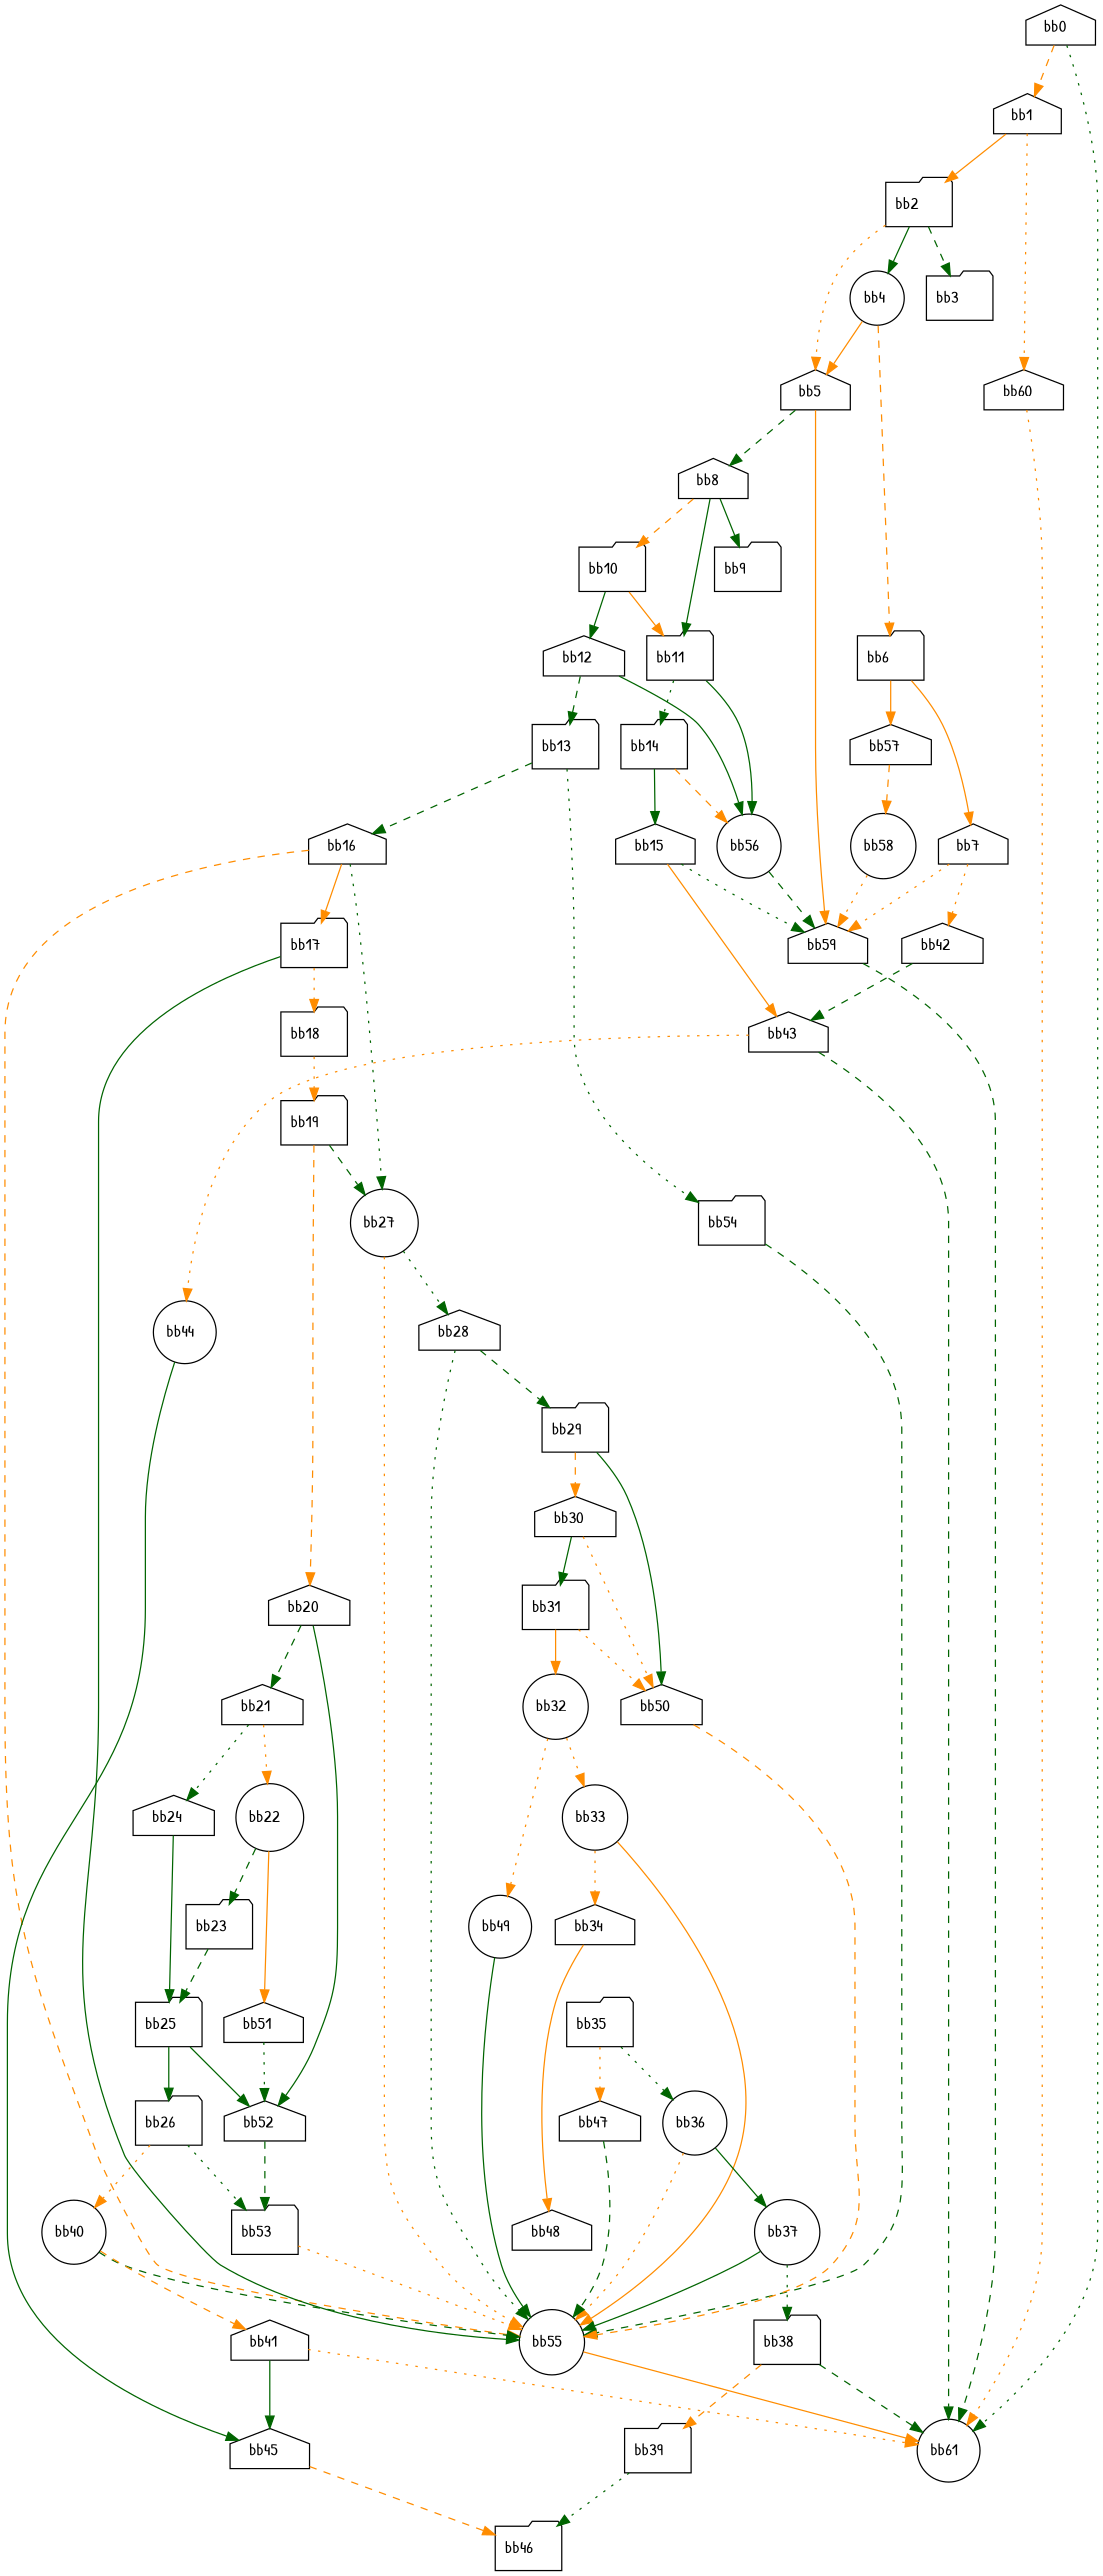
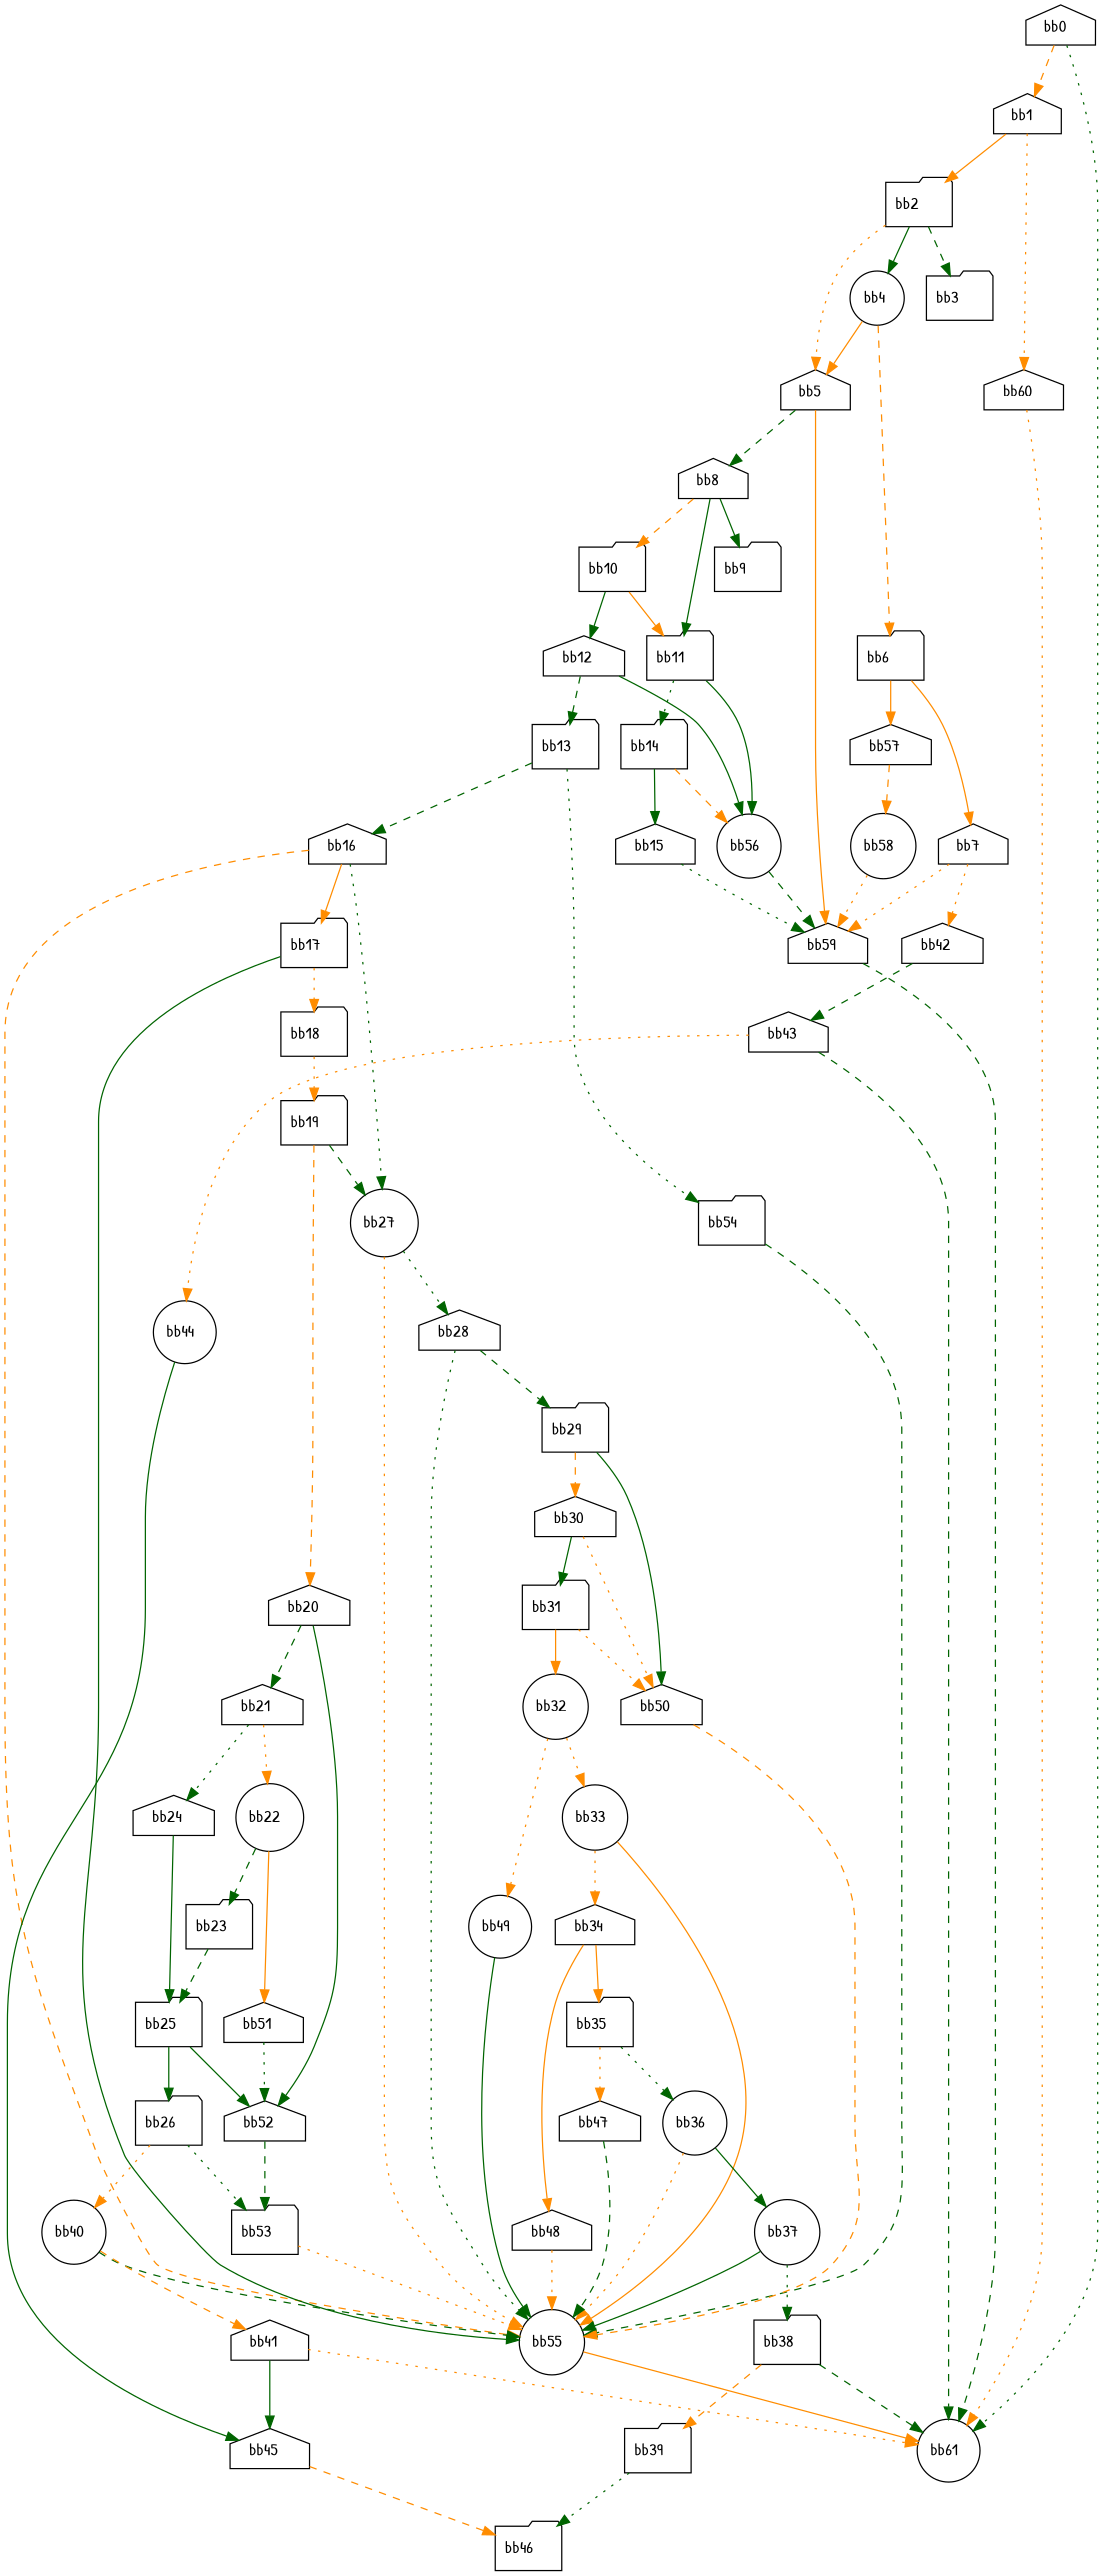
  digraph {
    fontname="Patrick Hand"
    node [fontname="Patrick Hand" shape=house]
    edge [color=darkgreen fontname="Patrick Hand" style=dotted]
    n1 [label="bb0\l"]
    n2 [label="bb1\l"]
    n3 [label="bb61\l" shape=circle]
    n4 [label="bb2\l" shape=folder]
    n5 [label="bb60\l"]
    n6 [label="bb3\l" shape=folder]
    n7 [label="bb4\l" shape=circle]
    n8 [label="bb5\l"]
    n9 [label="bb6\l" shape=folder]
    n10 [label="bb8\l"]
    n11 [label="bb59\l"]
    n12 [label="bb7\l"]
    n13 [label="bb57\l"]
    n14 [label="bb9\l" shape=folder]
    n15 [label="bb10\l" shape=folder]
    n16 [label="bb11\l" shape=folder]
    n17 [label="bb42\l"]
    n18 [label="bb58\l" shape=circle]
    n19 [label="bb43\l"]
    n20 [label="bb12\l"]
    n21 [label="bb14\l" shape=folder]
    n22 [label="bb56\l" shape=circle]
    n23 [label="bb13\l" shape=folder]
    n24 [label="bb15\l"]
    n25 [label="bb16\l"]
    n26 [label="bb54\l" shape=folder]
    n27 [label="bb17\l" shape=folder]
    n28 [label="bb55\l" shape=circle]
    n29 [label="bb27\l" shape=circle]
    n30 [label="bb44\l" shape=circle]
    n31 [label="bb18\l" shape=folder]
    n32 [label="bb19\l" shape=folder]
    n33 [label="bb20\l"]
    n34 [label="bb28\l"]
    n35 [label="bb21\l"]
    n36 [label="bb52\l"]
    n37 [label="bb22\l" shape=circle]
    n38 [label="bb24\l"]
    n39 [label="bb53\l" shape=folder]
    n40 [label="bb23\l" shape=folder]
    n41 [label="bb51\l"]
    n42 [label="bb25\l" shape=folder]
    n43 [label="bb26\l" shape=folder]
    n44 [label="bb40\l" shape=circle]
    n45 [label="bb41\l"]
    n46 [label="bb29\l" shape=folder]
    n47 [label="bb30\l"]
    n48 [label="bb50\l"]
    n49 [label="bb31\l" shape=folder]
    n50 [label="bb32\l" shape=circle]
    n51 [label="bb33\l" shape=circle]
    n52 [label="bb49\l" shape=circle]
    n53 [label="bb34\l"]
    n54 [label="bb35\l" shape=folder]
    n55 [label="bb48\l"]
    n56 [label="bb36\l" shape=circle]
    n57 [label="bb47\l"]
    n58 [label="bb37\l" shape=circle]
    n59 [label="bb38\l" shape=folder]
    n60 [label="bb39\l" shape=folder]
    n61 [label="bb46\l" shape=folder]
    n62 [label="bb45\l"]
    n1 -> n2 [color=darkorange style=dashed]
    n1 -> n3
    n2 -> n4 [color=darkorange style=solid]
    n2 -> n5 [color=darkorange]
    n4 -> n6 [style=dashed]
    n4 -> n7 [style=solid]
    n4 -> n8 [color=darkorange]
    n5 -> n3 [color=darkorange]
    n7 -> n8 [color=darkorange style=solid]
    n7 -> n9 [color=darkorange style=dashed]
    n8 -> n10 [style=dashed]
    n8 -> n11 [color=darkorange style=solid]
    n9 -> n12 [color=darkorange style=solid]
    n9 -> n13 [color=darkorange style=solid]
    n10 -> n14 [style=solid]
    n10 -> n15 [color=darkorange style=dashed]
    n10 -> n16 [style=solid]
    n11 -> n3 [style=dashed]
    n12 -> n11 [color=darkorange]
    n12 -> n17 [color=darkorange]
    n13 -> n18 [color=darkorange style=dashed]
    n15 -> n16 [color=darkorange style=solid]
    n15 -> n20 [style=solid]
    n16 -> n21
    n16 -> n22 [style=solid]
    n17 -> n19 [style=dashed]
    n18 -> n11 [color=darkorange]
    n19 -> n3 [style=dashed]
    n19 -> n30 [color=darkorange]
    n20 -> n22 [style=solid]
    n20 -> n23 [style=dashed]
    n21 -> n22 [color=darkorange style=dashed]
    n21 -> n24 [style=solid]
    n22 -> n11 [style=dashed]
    n23 -> n25 [style=dashed]
    n23 -> n26
    n24 -> n11
-   n24 -> n19 [color=darkorange style=solid]
    n25 -> n27 [color=darkorange style=solid]
    n25 -> n28 [color=darkorange style=dashed]
    n25 -> n29
    n26 -> n28 [style=dashed]
    n27 -> n28 [style=solid]
    n27 -> n31 [color=darkorange]
    n28 -> n3 [color=darkorange style=solid]
    n29 -> n28 [color=darkorange]
    n29 -> n34
    n30 -> n62 [style=solid]
    n31 -> n32 [color=darkorange]
    n32 -> n29 [style=dashed]
    n32 -> n33 [color=darkorange style=dashed]
    n33 -> n35 [style=dashed]
    n33 -> n36 [style=solid]
    n34 -> n28
    n34 -> n46 [style=dashed]
    n35 -> n37 [color=darkorange]
    n35 -> n38
    n36 -> n39 [style=dashed]
    n37 -> n40 [style=dashed]
    n37 -> n41 [color=darkorange style=solid]
    n38 -> n42 [style=solid]
    n39 -> n28 [color=darkorange]
    n40 -> n42 [style=dashed]
    n41 -> n36
    n42 -> n36 [style=solid]
    n42 -> n43 [style=solid]
    n43 -> n39
    n43 -> n44 [color=darkorange]
    n44 -> n28 [style=dashed]
    n44 -> n45 [color=darkorange style=dashed]
    n45 -> n3 [color=darkorange]
    n45 -> n62 [style=solid]
    n46 -> n47 [color=darkorange style=dashed]
    n46 -> n48 [style=solid]
    n47 -> n48 [color=darkorange]
    n47 -> n49 [style=solid]
    n48 -> n28 [color=darkorange style=dashed]
    n49 -> n48 [color=darkorange]
    n49 -> n50 [color=darkorange style=solid]
    n50 -> n51 [color=darkorange]
    n50 -> n52 [color=darkorange]
    n51 -> n28 [color=darkorange style=solid]
    n51 -> n53 [color=darkorange]
    n52 -> n28 [style=solid]
+   n53 -> n54 [color=darkorange style=solid]
    n53 -> n55 [color=darkorange style=solid]
    n54 -> n56
    n54 -> n57 [color=darkorange]
+   n55 -> n28 [color=darkorange]
    n56 -> n28 [color=darkorange]
    n56 -> n58 [style=solid]
    n57 -> n28 [style=dashed]
    n58 -> n28 [style=solid]
    n58 -> n59
    n59 -> n3 [style=dashed]
    n59 -> n60 [color=darkorange style=dashed]
    n60 -> n61
    n62 -> n61 [color=darkorange style=dashed]
  }
